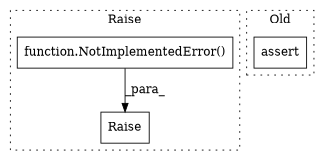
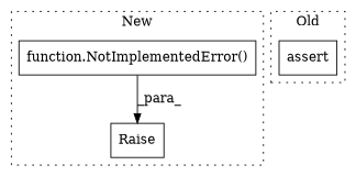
  digraph {
    node [shape=box]
    n1 [a=75 l="37,14" label="function.NotImplementedError()" s="4792,4996"]
    n2 [a=91 l=6 label=Raise s=4786]
    n3 [a=65 l=7 label=assert s=6241]
    subgraph cluster_1 {
-     label=Raise
+     label=New
      style=dotted
      n1
      n2
    }
    subgraph cluster_2 {
      label=Old
      style=dotted
      n3
    }
    n1 -> n2 [label=_para_]
  }
